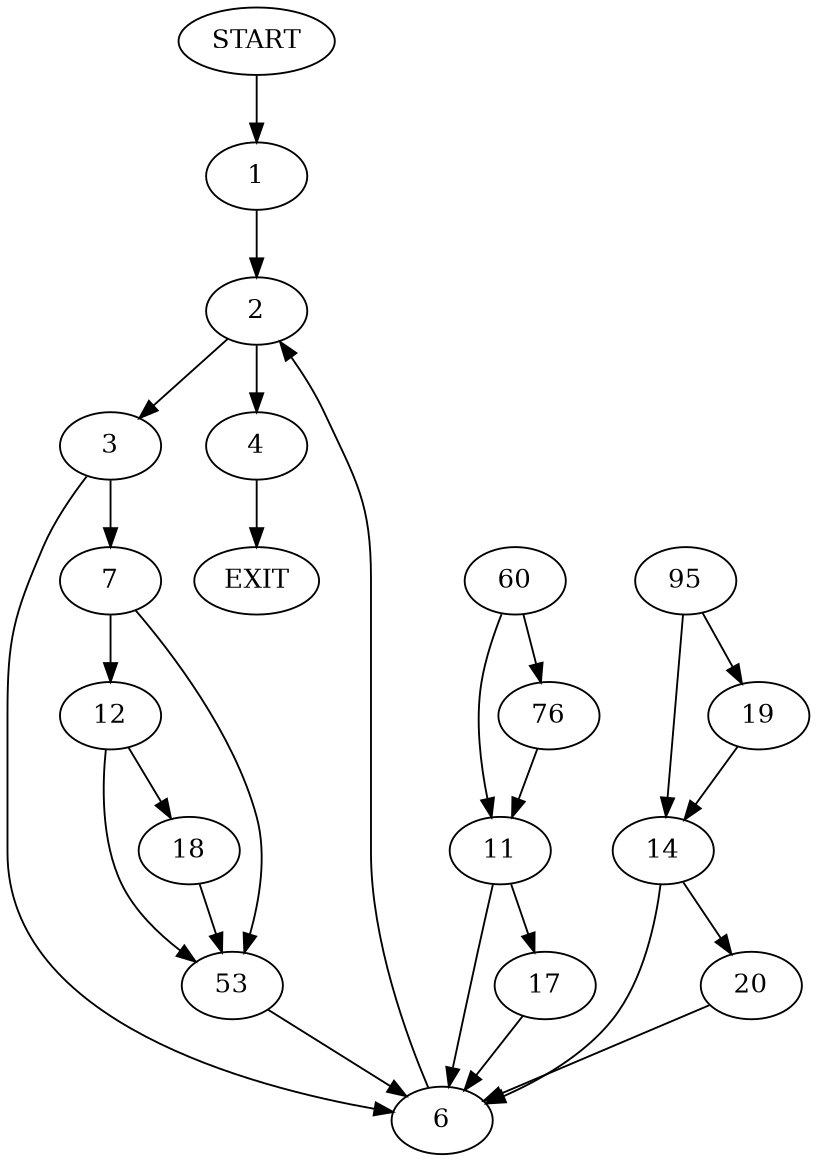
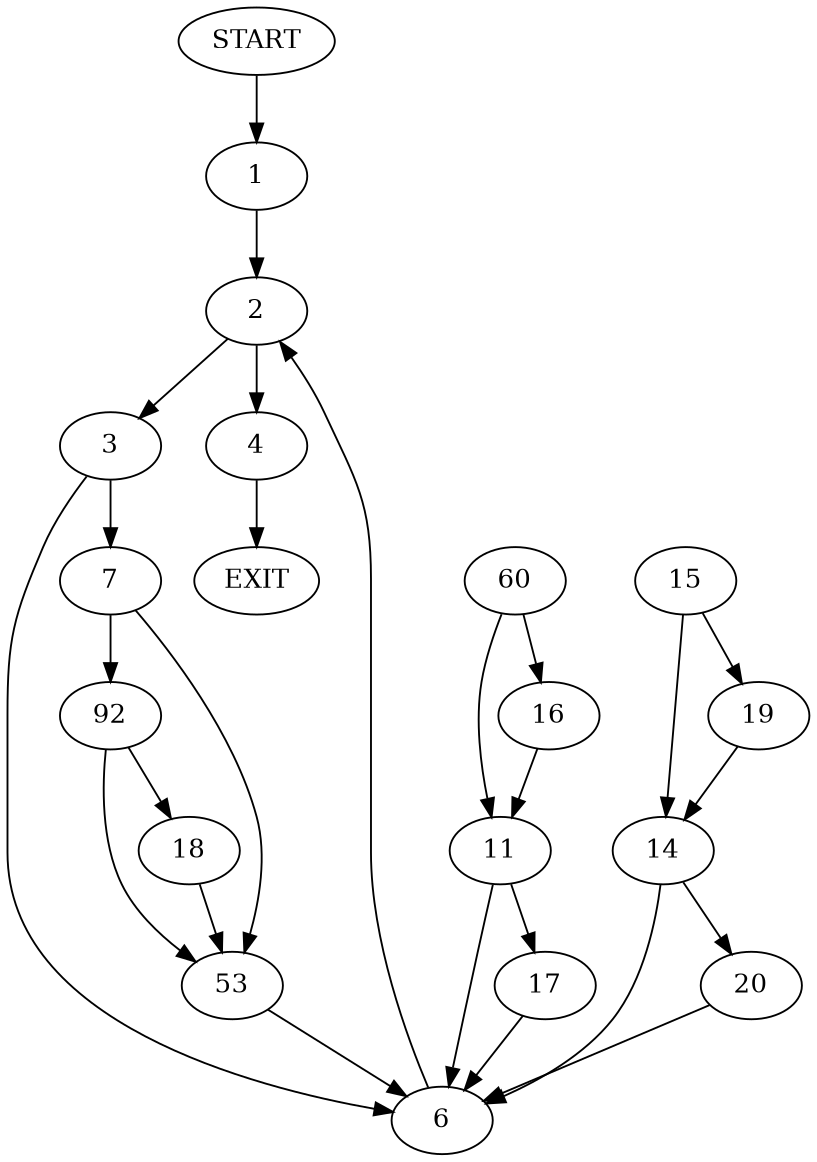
  digraph {
    n1 [label=START]
    1
    2
    n4 [label=EXIT]
    3
    4
    6
    7
-   12
+   12 [label=92]
    n10 [label=53]
    n11 [label=60]
    11
-   16 [label=76]
+   16
    17
    18
    14
    20
-   15 [label=95]
+   15
    19
    n1 -> 1
    1 -> 2
    2 -> 3
    2 -> 4
    3 -> 6
    3 -> 7
    4 -> n4
    6 -> 2
    7 -> 12
    7 -> n10
    12 -> n10
    12 -> 18
    n10 -> 6
    n11 -> 11
    n11 -> 16
    11 -> 6
    11 -> 17
    16 -> 11
    17 -> 6
    18 -> n10
    14 -> 6
    14 -> 20
    20 -> 6
    15 -> 14
    15 -> 19
    19 -> 14
  }
